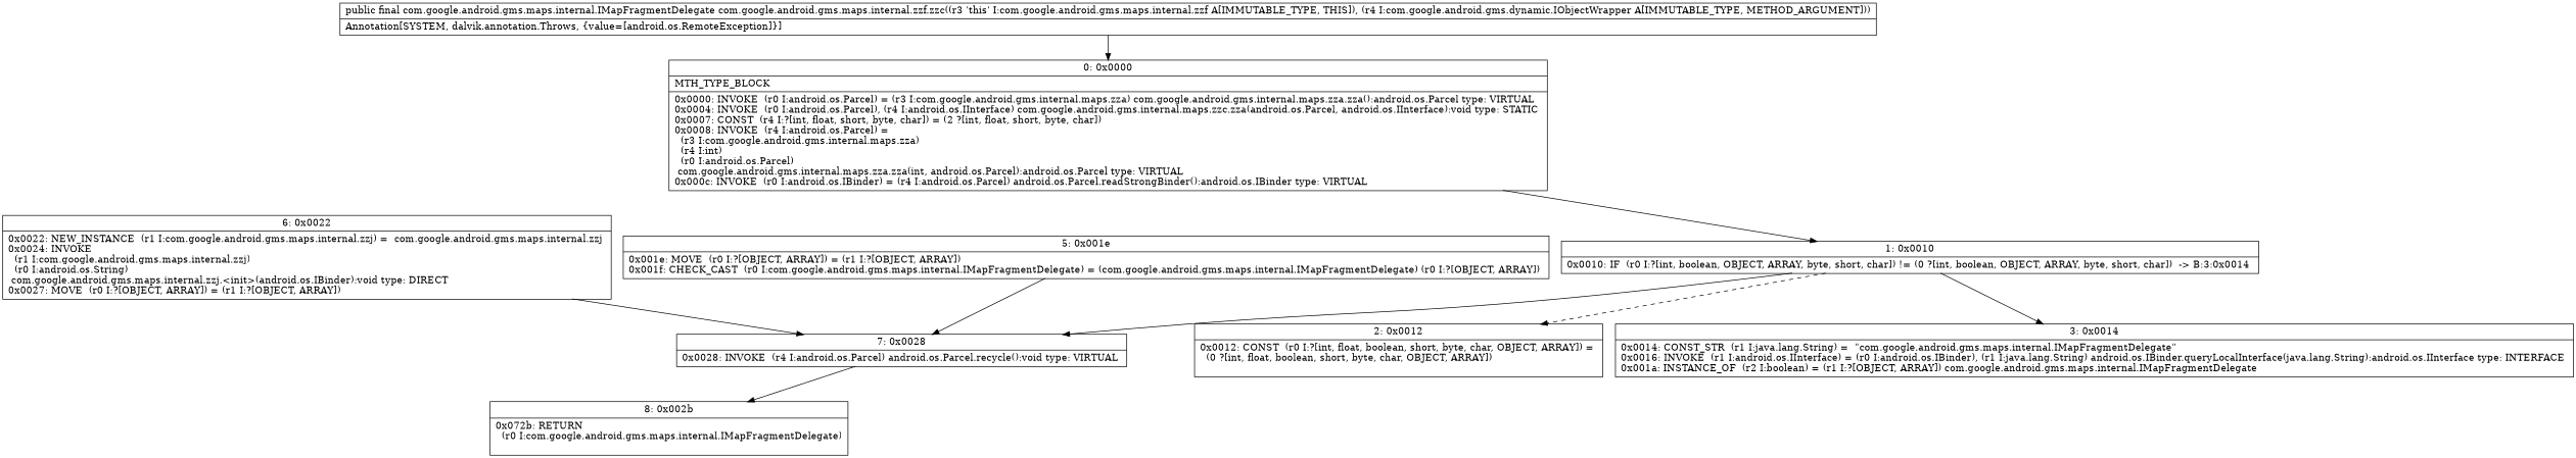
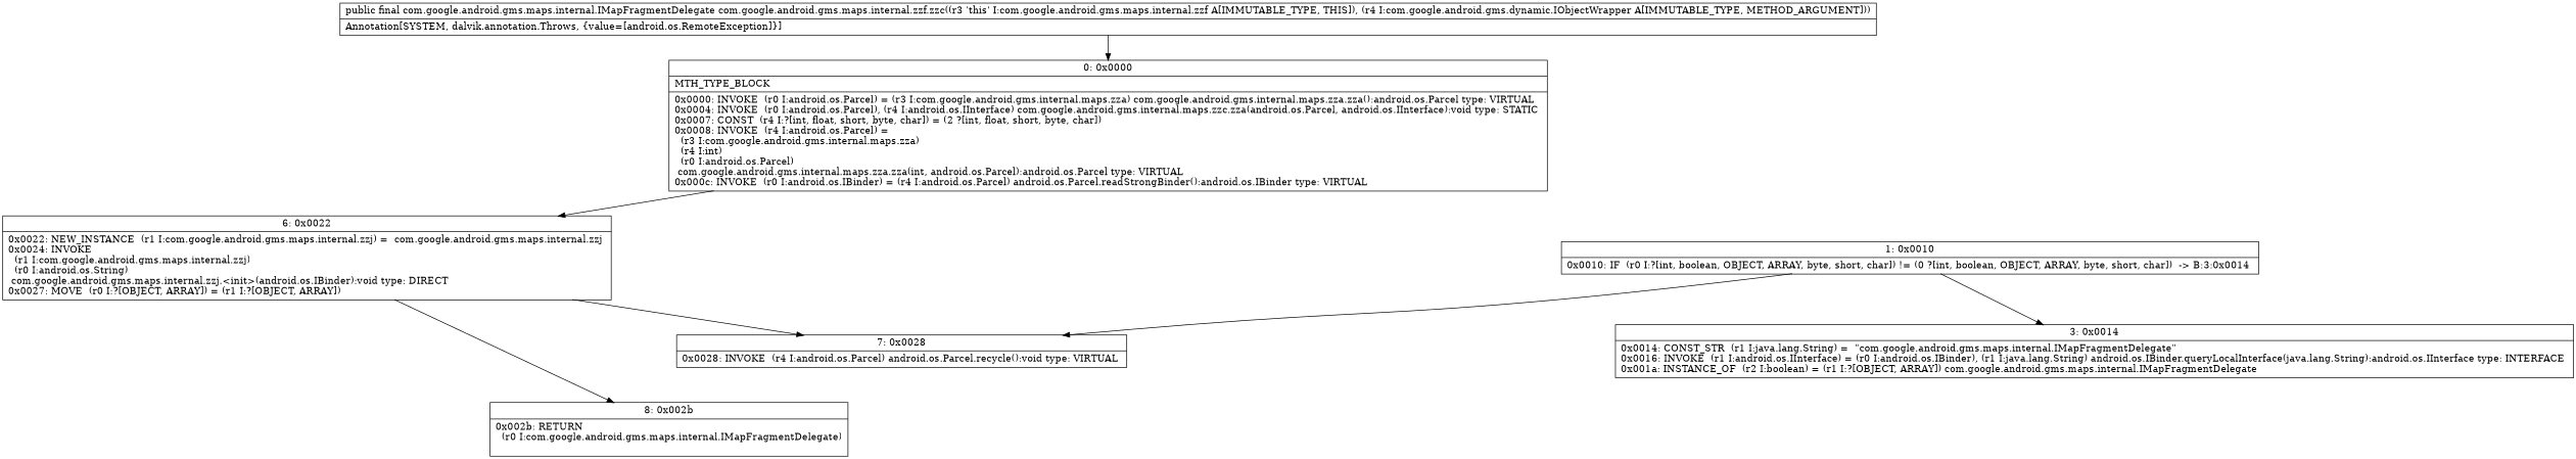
  digraph {
    node [shape=record]
    n1 [label="{0\:\ 0x0000|MTH_TYPE_BLOCK\l|0x0000: INVOKE  (r0 I:android.os.Parcel) = (r3 I:com.google.android.gms.internal.maps.zza) com.google.android.gms.internal.maps.zza.zza():android.os.Parcel type: VIRTUAL \l0x0004: INVOKE  (r0 I:android.os.Parcel), (r4 I:android.os.IInterface) com.google.android.gms.internal.maps.zzc.zza(android.os.Parcel, android.os.IInterface):void type: STATIC \l0x0007: CONST  (r4 I:?[int, float, short, byte, char]) = (2 ?[int, float, short, byte, char]) \l0x0008: INVOKE  (r4 I:android.os.Parcel) = \l  (r3 I:com.google.android.gms.internal.maps.zza)\l  (r4 I:int)\l  (r0 I:android.os.Parcel)\l com.google.android.gms.internal.maps.zza.zza(int, android.os.Parcel):android.os.Parcel type: VIRTUAL \l0x000c: INVOKE  (r0 I:android.os.IBinder) = (r4 I:android.os.Parcel) android.os.Parcel.readStrongBinder():android.os.IBinder type: VIRTUAL \l}"]
    n2 [label="{1\:\ 0x0010|0x0010: IF  (r0 I:?[int, boolean, OBJECT, ARRAY, byte, short, char]) != (0 ?[int, boolean, OBJECT, ARRAY, byte, short, char])  \-\> B:3:0x0014 \l}"]
-   n3 [label="{2\:\ 0x0012|0x0012: CONST  (r0 I:?[int, float, boolean, short, byte, char, OBJECT, ARRAY]) = \l  (0 ?[int, float, boolean, short, byte, char, OBJECT, ARRAY])\l \l}"]
    n4 [label="{3\:\ 0x0014|0x0014: CONST_STR  (r1 I:java.lang.String) =  \"com.google.android.gms.maps.internal.IMapFragmentDelegate\" \l0x0016: INVOKE  (r1 I:android.os.IInterface) = (r0 I:android.os.IBinder), (r1 I:java.lang.String) android.os.IBinder.queryLocalInterface(java.lang.String):android.os.IInterface type: INTERFACE \l0x001a: INSTANCE_OF  (r2 I:boolean) = (r1 I:?[OBJECT, ARRAY]) com.google.android.gms.maps.internal.IMapFragmentDelegate \l}"]
    n5 [label="{7\:\ 0x0028|0x0028: INVOKE  (r4 I:android.os.Parcel) android.os.Parcel.recycle():void type: VIRTUAL \l}"]
-   n6 [label="{8\:\ 0x002b|0x072b: RETURN  \l  (r0 I:com.google.android.gms.maps.internal.IMapFragmentDelegate)\l \l}"]
-   n7 [label="{5\:\ 0x001e|0x001e: MOVE  (r0 I:?[OBJECT, ARRAY]) = (r1 I:?[OBJECT, ARRAY]) \l0x001f: CHECK_CAST  (r0 I:com.google.android.gms.maps.internal.IMapFragmentDelegate) = (com.google.android.gms.maps.internal.IMapFragmentDelegate) (r0 I:?[OBJECT, ARRAY]) \l}"]
+   n6 [label="{8\:\ 0x002b|0x002b: RETURN  \l  (r0 I:com.google.android.gms.maps.internal.IMapFragmentDelegate)\l \l}"]
    n8 [label="{6\:\ 0x0022|0x0022: NEW_INSTANCE  (r1 I:com.google.android.gms.maps.internal.zzj) =  com.google.android.gms.maps.internal.zzj \l0x0024: INVOKE  \l  (r1 I:com.google.android.gms.maps.internal.zzj)\l  (r0 I:android.os.String)\l com.google.android.gms.maps.internal.zzj.\<init\>(android.os.IBinder):void type: DIRECT \l0x0027: MOVE  (r0 I:?[OBJECT, ARRAY]) = (r1 I:?[OBJECT, ARRAY]) \l}"]
    n9 [label="{public final com.google.android.gms.maps.internal.IMapFragmentDelegate com.google.android.gms.maps.internal.zzf.zzc((r3 'this' I:com.google.android.gms.maps.internal.zzf A[IMMUTABLE_TYPE, THIS]), (r4 I:com.google.android.gms.dynamic.IObjectWrapper A[IMMUTABLE_TYPE, METHOD_ARGUMENT]))  | Annotation[SYSTEM, dalvik.annotation.Throws, \{value=[android.os.RemoteException]\}]\l}"]
-   n1 -> n2
-   n2 -> n3 [style=dashed]
+   n1 -> n8
    n2 -> n4
    n2 -> n5
-   n5 -> n6
-   n7 -> n5
+   n8 -> n6
    n8 -> n5
    n9 -> n1
  }
